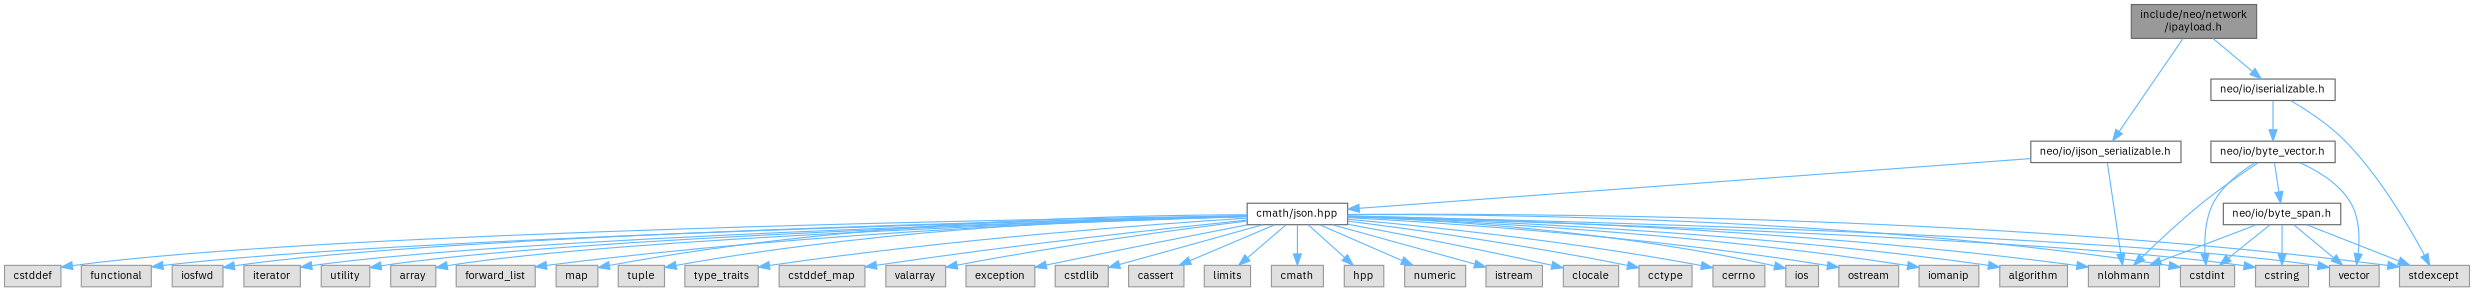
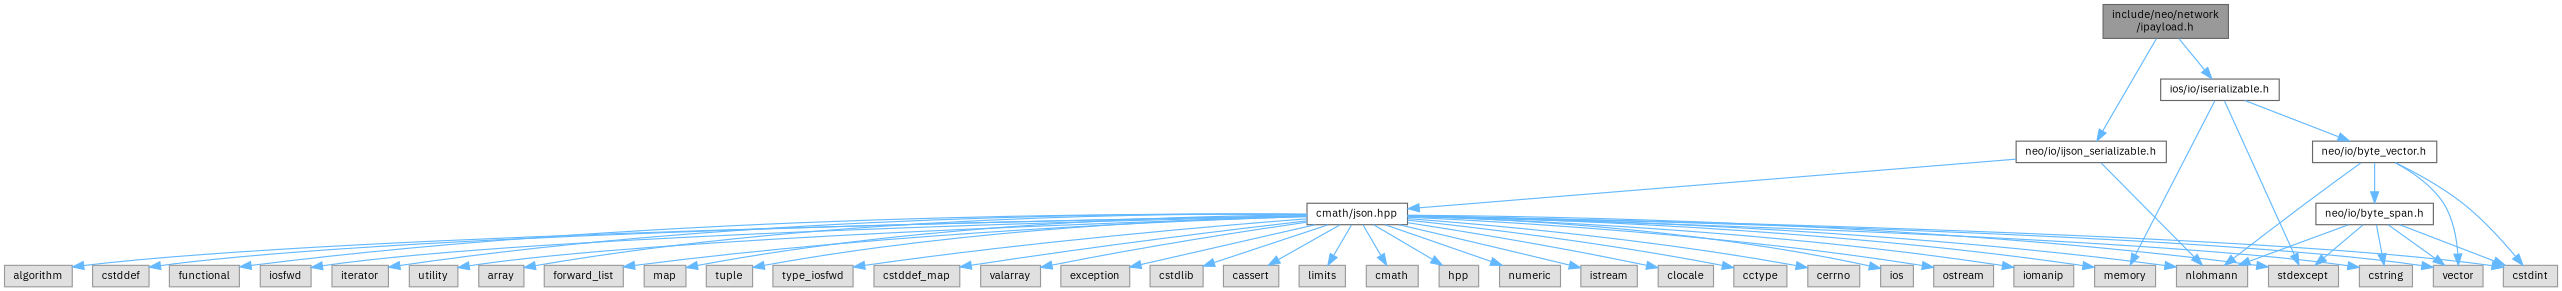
  digraph {
    fontname="IBM Plex Sans"
    node [color=grey60 fillcolor="#E0E0E0" fontname="IBM Plex Sans" fontsize=10 shape=box style=filled]
    edge [color=steelblue1 fontname="IBM Plex Sans" fontsize=10 labelfontname=Helvetica labelfontsize=10 style=solid]
    n1 [color=gray40 fillcolor=grey60 fontcolor=black height=0.2 label="include/neo/network\l/ipayload.h" width=0.4]
    n2 [color=grey40 fillcolor=white height=0.2 label="neo/io/ijson_serializable.h" width=0.4]
-   n3 [color=grey40 fillcolor=white height=0.2 label="neo/io/iserializable.h" width=0.4]
+   n3 [color=grey40 fillcolor=white height=0.2 label="ios/io/iserializable.h" width=0.4]
    n4 [color=grey40 fillcolor=white height=0.2 label="cmath/json.hpp" width=0.4]
    n5 [height=0.2 label=nlohmann width=0.4]
+   n6 [height=0.2 label=memory width=0.4]
    n7 [height=0.2 label=stdexcept width=0.4]
    n8 [color=grey40 fillcolor=white height=0.2 label="neo/io/byte_vector.h" width=0.4]
    n9 [height=0.2 label=algorithm width=0.4]
    n10 [height=0.2 label=cstddef width=0.4]
    n11 [height=0.2 label=functional width=0.4]
    n12 [height=0.2 label=iosfwd width=0.4]
    n13 [height=0.2 label=iterator width=0.4]
    n14 [height=0.2 label=utility width=0.4]
    n15 [height=0.2 label=vector width=0.4]
    n16 [height=0.2 label=array width=0.4]
    n17 [height=0.2 label=forward_list width=0.4]
    n18 [height=0.2 label=map width=0.4]
    n19 [height=0.2 label=tuple width=0.4]
-   n20 [height=0.2 label=type_traits width=0.4]
+   n20 [height=0.2 label=type_iosfwd width=0.4]
    n21 [height=0.2 label=cstddef_map width=0.4]
    n22 [height=0.2 label=valarray width=0.4]
    n23 [height=0.2 label=exception width=0.4]
    n24 [height=0.2 label=cstdint width=0.4]
    n25 [height=0.2 label=cstdlib width=0.4]
    n26 [height=0.2 label=cassert width=0.4]
    n27 [height=0.2 label=limits width=0.4]
    n28 [height=0.2 label=cstring width=0.4]
    n29 [height=0.2 label=cmath width=0.4]
    n30 [height=0.2 label=hpp width=0.4]
    n31 [height=0.2 label=numeric width=0.4]
    n32 [height=0.2 label=istream width=0.4]
    n33 [height=0.2 label=clocale width=0.4]
    n34 [height=0.2 label=cctype width=0.4]
    n35 [height=0.2 label=cerrno width=0.4]
    n36 [height=0.2 label=ios width=0.4]
    n37 [height=0.2 label=ostream width=0.4]
    n38 [height=0.2 label=iomanip width=0.4]
    n39 [color=grey40 fillcolor=white height=0.2 label="neo/io/byte_span.h" width=0.4]
    n1 -> n2
    n1 -> n3
    n2 -> n4
    n2 -> n5
+   n3 -> n6
    n3 -> n7
    n3 -> n8
    n4 -> n5
+   n4 -> n6
    n4 -> n7
    n4 -> n9
    n4 -> n10
    n4 -> n11
    n4 -> n12
    n4 -> n13
    n4 -> n14
    n4 -> n15
    n4 -> n16
    n4 -> n17
    n4 -> n18
    n4 -> n19
    n4 -> n20
    n4 -> n21
    n4 -> n22
    n4 -> n23
    n4 -> n24
    n4 -> n25
    n4 -> n26
    n4 -> n27
    n4 -> n28
    n4 -> n29
    n4 -> n30
    n4 -> n31
    n4 -> n32
    n4 -> n33
    n4 -> n34
    n4 -> n35
    n4 -> n36
    n4 -> n37
    n4 -> n38
    n8 -> n5
    n8 -> n15
    n8 -> n24
    n8 -> n39
    n39 -> n5
    n39 -> n7
    n39 -> n15
    n39 -> n24
    n39 -> n28
  }
